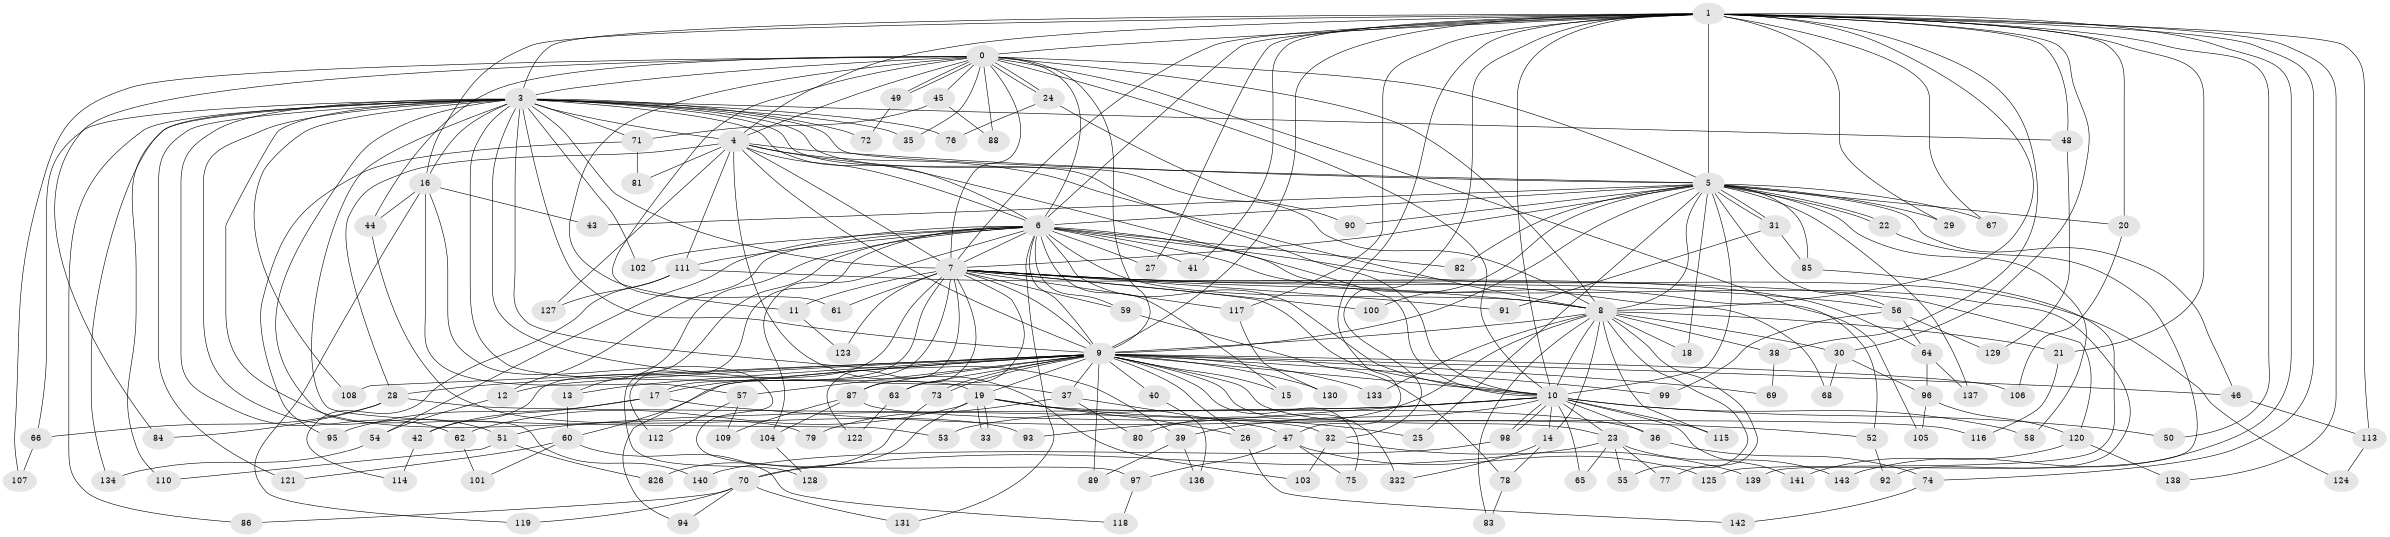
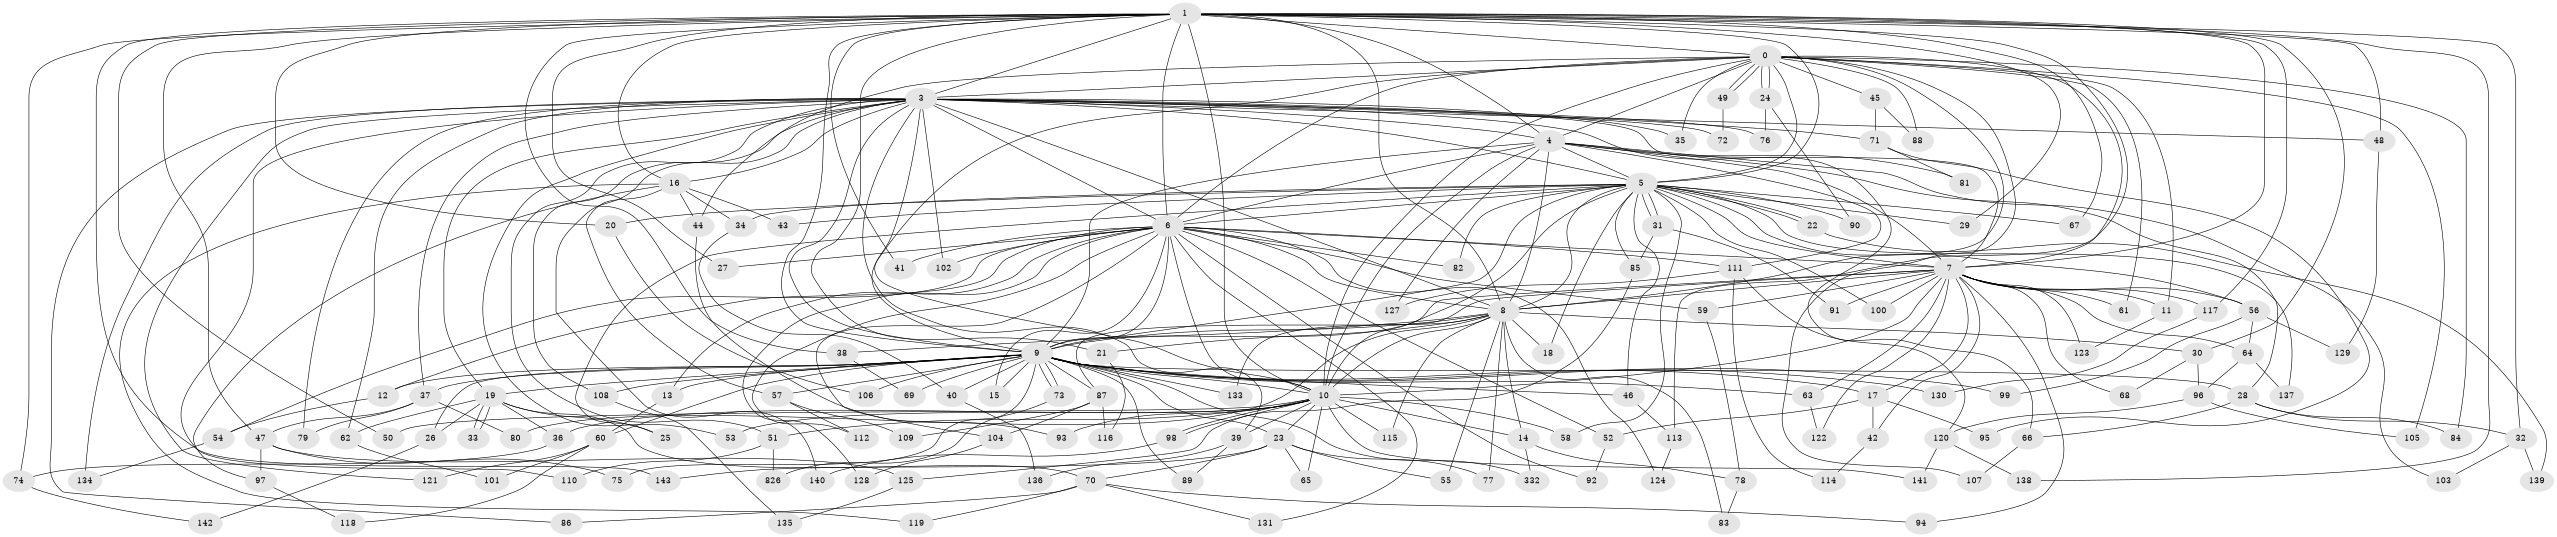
  graph {
    node [color=gray90 style=filled]
    n1 [label=0]
    1
    3
    4
    5
    6
    7
    8
    9
    10
    16
    20
    21
    27
    29
    30
    32
    38
    41
    47
    48
    50
    67
    74
    113
    117
    138
    143
    11
    24
    35
    44
    45
    49
    61
    84
    88
    105
    107
    19
    37
    39
    51
    53
    62
    66
    71
    72
    76
    79
    86
    102
    108
    110
    121
    134
    140
    28
    81
    103
    111
    127
    18
    22
    25
    31
+   34
    43
    46
    56
    58
    82
    85
    90
    100
    137
    12
    13
    15
    52
    54
    59
    92
    104
    112
    124
    128
    131
    17
    42
    63
    64
    68
    87
    91
    94
    122
    123
    14
    55
    77
    80
    83
    115
    133
    23
    26
    40
    57
    60
    69
    73
    75
    89
    99
    106
    130
    n118 [label=332]
    36
    65
    93
    98
    141
    97
    119
    116
    96
    139
    125
    129
    142
    33
    70
    136
    n135 [label=826]
    101
    95
+   135
    114
    120
    78
    109
    118
    n1 -- 3
    n1 -- 4
    n1 -- 5
    n1 -- 6
    n1 -- 7
    n1 -- 8
    n1 -- 9
    n1 -- 10
    n1 -- 11
    n1 -- 24
    n1 -- 24
    n1 -- 35
    n1 -- 44
    n1 -- 45
    n1 -- 49
    n1 -- 49
    n1 -- 61
    n1 -- 84
    n1 -- 88
    n1 -- 105
    n1 -- 107
    1 -- n1
    1 -- 3
    1 -- 4
    1 -- 5
    1 -- 6
    1 -- 7
    1 -- 8
    1 -- 9
    1 -- 10
    1 -- 16
    1 -- 20
    1 -- 21
    1 -- 27
    1 -- 29
    1 -- 30
    1 -- 32
    1 -- 38
    1 -- 41
    1 -- 47
    1 -- 48
    1 -- 50
    1 -- 67
    1 -- 74
    1 -- 113
    1 -- 117
    1 -- 138
    1 -- 143
    3 -- 4
    3 -- 5
    3 -- 6
    3 -- 7
    3 -- 8
    3 -- 9
    3 -- 10
    3 -- 16
    3 -- 48
    3 -- 35
    3 -- 19
    3 -- 37
    3 -- 39
    3 -- 51
    3 -- 53
    3 -- 62
    3 -- 66
    3 -- 71
    3 -- 72
    3 -- 76
    3 -- 79
    3 -- 86
    3 -- 102
    3 -- 108
    3 -- 110
    3 -- 121
    3 -- 134
    3 -- 140
    4 -- 5
    4 -- 6
    4 -- 7
    4 -- 8
    4 -- 9
    4 -- 10
    4 -- 28
    4 -- 81
    4 -- 103
    4 -- 111
    4 -- 127
    5 -- 6
    5 -- 7
    5 -- 8
    5 -- 9
    5 -- 10
    5 -- 20
    5 -- 29
    5 -- 67
    5 -- 18
    5 -- 22
    5 -- 22
    5 -- 25
    5 -- 31
    5 -- 31
+   5 -- 34
    5 -- 43
    5 -- 46
    5 -- 56
    5 -- 58
    5 -- 82
    5 -- 85
    5 -- 90
    5 -- 100
    5 -- 137
    6 -- 7
    6 -- 8
    6 -- 9
    6 -- 10
    6 -- 27
    6 -- 41
    6 -- 102
    6 -- 111
    6 -- 82
    6 -- 12
    6 -- 13
    6 -- 15
    6 -- 52
    6 -- 54
    6 -- 59
    6 -- 92
    6 -- 104
    6 -- 112
    6 -- 124
    6 -- 128
    6 -- 131
    7 -- 8
    7 -- 9
    7 -- 10
    7 -- 117
    7 -- 11
    7 -- 61
    7 -- 56
    7 -- 100
    7 -- 59
    7 -- 17
    7 -- 42
    7 -- 63
    7 -- 64
    7 -- 68
    7 -- 87
    7 -- 91
    7 -- 94
    7 -- 122
    7 -- 123
    8 -- 9
    8 -- 10
    8 -- 21
    8 -- 30
    8 -- 38
    8 -- 18
    8 -- 14
    8 -- 55
    8 -- 77
    8 -- 80
    8 -- 83
    8 -- 115
    8 -- 133
    9 -- 10
    9 -- 19
    9 -- 37
    9 -- 108
    9 -- 28
    9 -- 46
    9 -- 12
    9 -- 13
    9 -- 15
    9 -- 17
    9 -- 63
    9 -- 87
    9 -- 133
    9 -- 23
    9 -- 26
    9 -- 40
    9 -- 57
    9 -- 60
    9 -- 69
    9 -- 73
    9 -- 73
    9 -- 75
    9 -- 89
    9 -- 99
    9 -- 106
    9 -- 130
    9 -- n118
    10 -- 50
    10 -- 39
    10 -- 51
    10 -- 53
    10 -- 58
    10 -- 14
    10 -- 115
    10 -- 23
    10 -- 36
    10 -- 65
    10 -- 93
    10 -- 98
    10 -- 98
    10 -- 141
    16 -- 44
+   16 -- 34
    16 -- 43
    16 -- 57
    16 -- 97
    16 -- 119
    20 -- 106
    21 -- 116
    30 -- 68
    30 -- 96
    32 -- 103
    32 -- 139
    38 -- 69
    47 -- 75
    47 -- 97
    47 -- 125
    48 -- 129
    74 -- 142
    113 -- 124
    117 -- 130
    11 -- 123
    24 -- 76
    24 -- 90
    44 -- 93
    45 -- 88
    45 -- 71
    49 -- 72
    19 -- 62
    19 -- 25
    19 -- 26
    19 -- 36
    19 -- 33
    19 -- 33
    19 -- 70
    37 -- 47
    37 -- 79
    37 -- 80
    39 -- 89
    39 -- 136
    51 -- 110
    51 -- n135
    62 -- 101
    66 -- 107
    71 -- 81
    71 -- 95
+   108 -- 135
    28 -- 32
    28 -- 84
    28 -- 66
    111 -- 127
    111 -- 114
    111 -- 120
    22 -- 139
    31 -- 85
    31 -- 91
+   34 -- 40
    46 -- 113
    56 -- 64
    56 -- 99
    56 -- 129
    85 -- 125
    12 -- 54
    13 -- 60
    52 -- 92
    54 -- 134
    59 -- 78
    104 -- 128
    17 -- 52
    17 -- 42
    17 -- 95
    42 -- 114
    63 -- 122
    64 -- 137
    64 -- 96
    87 -- 104
    87 -- 116
    87 -- 109
    14 -- n118
    14 -- 78
    23 -- 143
    23 -- 55
    23 -- 77
    23 -- 65
    23 -- 70
    26 -- 142
    40 -- 136
    57 -- 112
    57 -- 109
    60 -- 121
    60 -- 101
    60 -- 118
    73 -- n135
    36 -- 74
    98 -- 140
    97 -- 118
    96 -- 105
    96 -- 120
+   125 -- 135
    70 -- 86
    70 -- 131
    70 -- 94
    70 -- 119
    120 -- 138
    120 -- 141
    78 -- 83
  }
